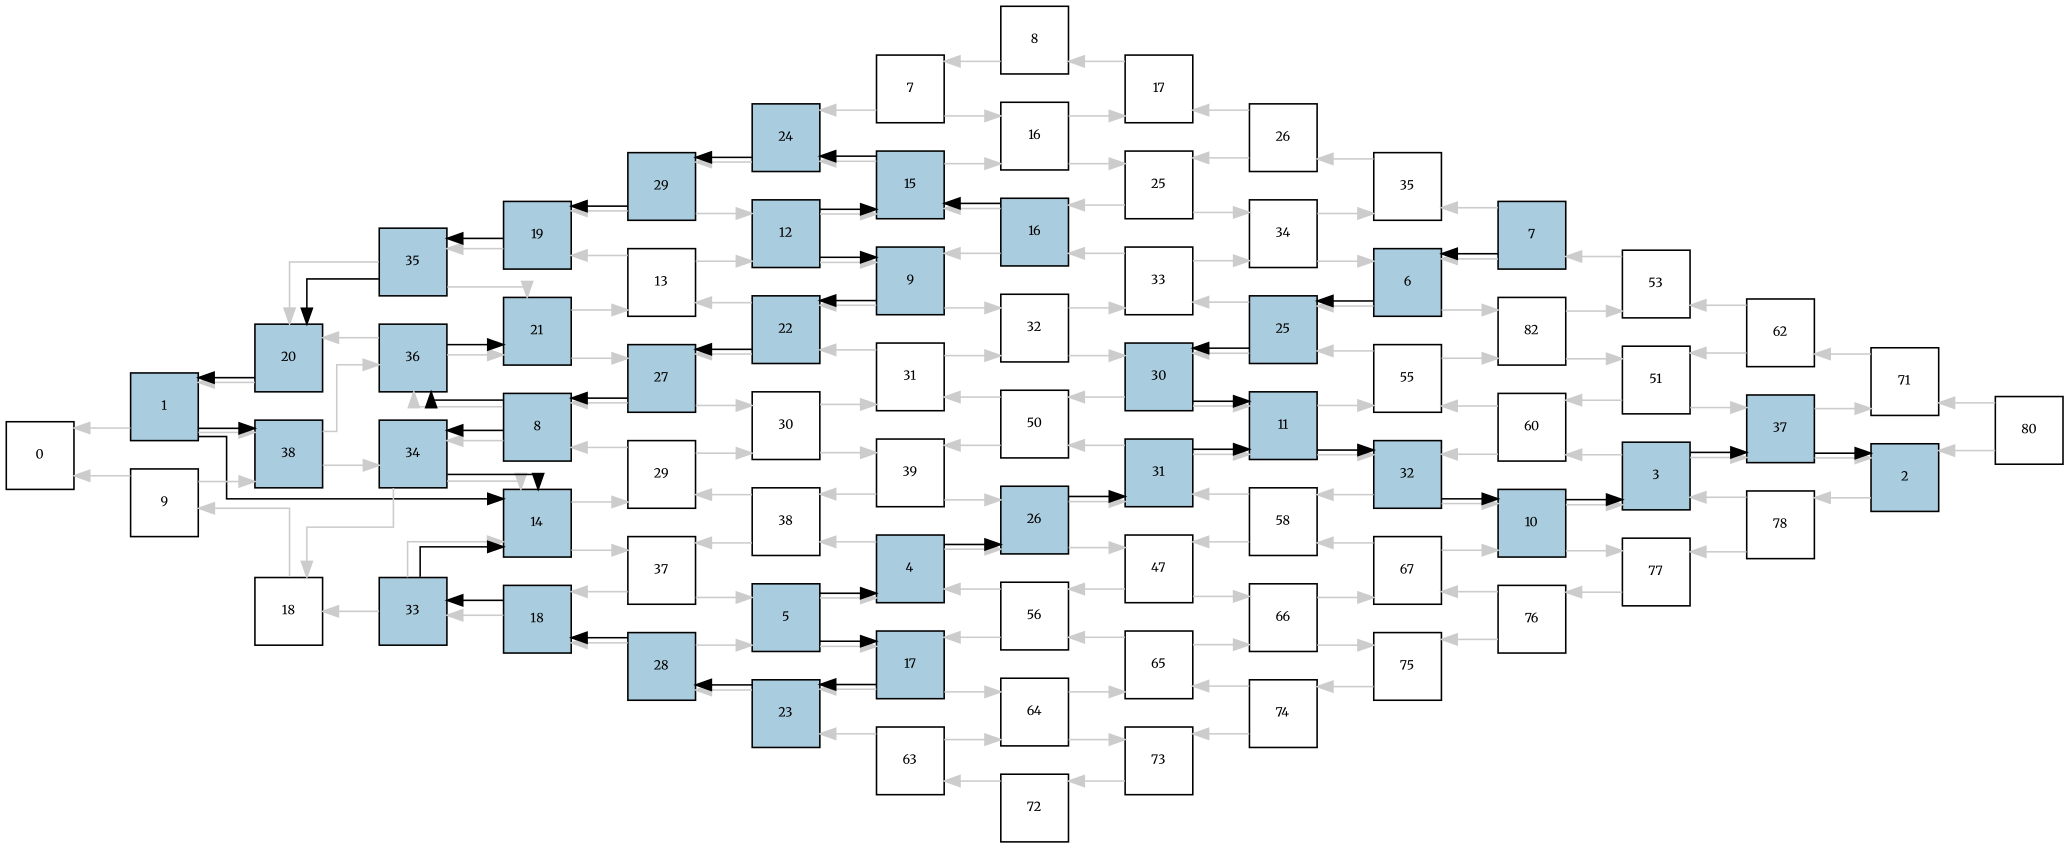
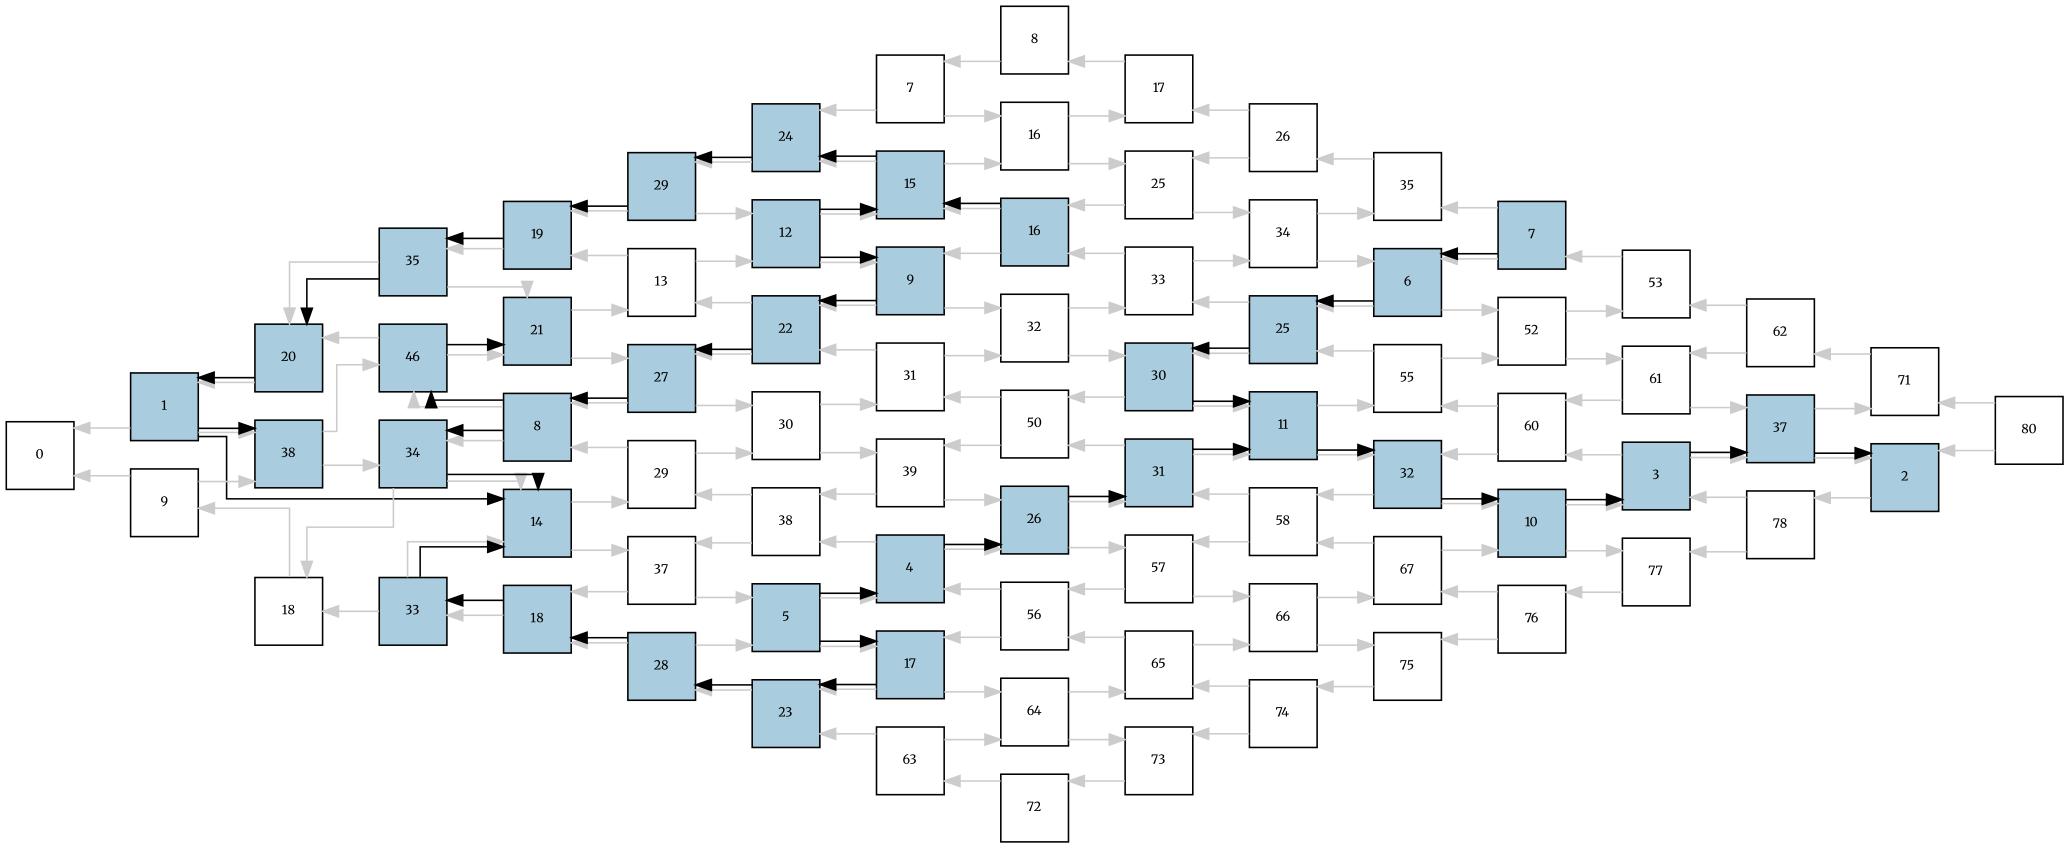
  digraph {
    fontname=Merriweather
    rank=same
    rankdir=LR
    splines=ortho
    node [fillcolor="#ffffff" fixedsize=true fontname=Merriweather fontsize=8 shape=square style=filled]
    edge [constraint=false fontname=Merriweather style=vis]
    0 [width=0.6]
    n2 [fillcolor="#a9ccde" label=1 width=0.6]
    9 [width=0.6]
    n4 [fillcolor="#a9ccde" label=20 width=0.6]
    n5 [fillcolor="#a9ccde" label=38 width=0.6]
    n6 [fillcolor="#a9ccde" label=14 width=0.6]
    18 [width=0.6]
    n8 [fillcolor="#a9ccde" label=35 width=0.6]
-   n9 [fillcolor="#a9ccde" label=36 width=0.6]
+   n9 [fillcolor="#a9ccde" label=46 width=0.6]
    n10 [fillcolor="#a9ccde" label=34 width=0.6]
    n11 [fillcolor="#a9ccde" label=19 width=0.6]
    n12 [fillcolor="#a9ccde" label=21 width=0.6]
    n13 [fillcolor="#a9ccde" label=8 width=0.6]
    n14 [fillcolor="#a9ccde" label=29 width=0.6]
    13 [width=0.6]
    n16 [fillcolor="#a9ccde" label=27 width=0.6]
    n17 [fillcolor="#a9ccde" label=24 width=0.6]
    n18 [fillcolor="#a9ccde" label=12 width=0.6]
    n19 [fillcolor="#a9ccde" label=22 width=0.6]
    7 [width=0.6]
    n21 [fillcolor="#a9ccde" label=15 width=0.6]
    n22 [fillcolor="#a9ccde" label=9 width=0.6]
    8 [width=0.6]
    16 [width=0.6]
    n25 [fillcolor="#a9ccde" label=16 width=0.6]
    17 [width=0.6]
    25 [width=0.6]
    26 [width=0.6]
    n29 [fillcolor="#a9ccde" label=33 width=0.6]
    29 [width=0.6]
    30 [width=0.6]
    n32 [fillcolor="#a9ccde" label=3 width=0.6]
    60 [width=0.6]
    n34 [fillcolor="#a9ccde" label=37 width=0.6]
    78 [width=0.6]
    31 [width=0.6]
    32 [width=0.6]
    33 [width=0.6]
    34 [width=0.6]
    35 [width=0.6]
    n41 [fillcolor="#a9ccde" label=18 width=0.6]
    37 [width=0.6]
    38 [width=0.6]
    39 [width=0.6]
    n45 [label=50 width=0.6]
    n46 [fillcolor="#a9ccde" label=30 width=0.6]
    n47 [fillcolor="#a9ccde" label=25 width=0.6]
    n48 [fillcolor="#a9ccde" label=6 width=0.6]
    n49 [fillcolor="#a9ccde" label=7 width=0.6]
    n50 [fillcolor="#a9ccde" label=28 width=0.6]
    n51 [fillcolor="#a9ccde" label=5 width=0.6]
    n52 [fillcolor="#a9ccde" label=4 width=0.6]
    n53 [fillcolor="#a9ccde" label=26 width=0.6]
    n54 [fillcolor="#a9ccde" label=31 width=0.6]
    n55 [fillcolor="#a9ccde" label=11 width=0.6]
    n56 [label=55 width=0.6]
-   52 [width=0.6 label=82]
+   52 [width=0.6]
    53 [width=0.6]
    n59 [fillcolor="#a9ccde" label=23 width=0.6]
    n60 [fillcolor="#a9ccde" label=17 width=0.6]
    56 [width=0.6]
-   57 [width=0.6 label=47]
+   57 [width=0.6]
    58 [width=0.6]
    n64 [fillcolor="#a9ccde" label=32 width=0.6]
-   61 [width=0.6 label=51]
+   61 [width=0.6]
    62 [width=0.6]
    63 [width=0.6]
    64 [width=0.6]
    65 [width=0.6]
    66 [width=0.6]
    67 [width=0.6]
    n72 [fillcolor="#a9ccde" label=10 width=0.6]
    71 [width=0.6]
    72 [width=0.6]
    73 [width=0.6]
    74 [width=0.6]
    75 [width=0.6]
    76 [width=0.6]
    77 [width=0.6]
    n80 [fillcolor="#a9ccde" label=2 width=0.6]
    80 [width=0.6]
    0 -> n2 [constraint=true style=invis]
    0 -> 9 [constraint=true style=invis]
    n2 -> 0 [color="#cccccc"]
    n2 -> n4 [constraint=true style=invis]
    n2 -> n5 [color="#cccccc"]
    n2 -> n5
    n2 -> n5 [constraint=true style=invis]
    n2 -> n6
    9 -> 0 [color="#cccccc"]
    9 -> n5 [color="#cccccc"]
    9 -> n5 [constraint=true style=invis]
    9 -> 18 [constraint=true style=invis]
    n4 -> n2 [color="#cccccc"]
    n4 -> n2
    n4 -> n8 [constraint=true style=invis]
    n4 -> n9 [constraint=true style=invis]
    n5 -> n9 [color="#cccccc"]
    n5 -> n9 [constraint=true style=invis]
    n5 -> n10 [color="#cccccc"]
    n5 -> n10 [constraint=true style=invis]
    n6 -> 29 [color="#cccccc"]
    n6 -> 29 [constraint=true style=invis]
    n6 -> 37 [color="#cccccc"]
    n6 -> 37 [constraint=true style=invis]
    18 -> 9 [color="#cccccc"]
    18 -> n10 [constraint=true style=invis]
    18 -> n29 [constraint=true style=invis]
    n8 -> n4 [color="#cccccc"]
    n8 -> n4
    n8 -> n11 [constraint=true style=invis]
    n8 -> n12 [color="#cccccc"]
    n8 -> n12 [constraint=true style=invis]
    n9 -> n4 [color="#cccccc"]
    n9 -> n12 [color="#cccccc"]
    n9 -> n12
    n9 -> n12 [constraint=true style=invis]
    n9 -> n13 [constraint=true style=invis]
    n10 -> n6 [color="#cccccc"]
    n10 -> n6
    n10 -> n6 [constraint=true style=invis]
    n10 -> 18 [color="#cccccc"]
    n10 -> n13 [constraint=true style=invis]
    n11 -> n8 [color="#cccccc"]
    n11 -> n8
    n11 -> n14 [constraint=true style=invis]
    n11 -> 13 [constraint=true style=invis]
    n12 -> 13 [color="#cccccc"]
    n12 -> 13 [constraint=true style=invis]
    n12 -> n16 [color="#cccccc"]
    n12 -> n16 [constraint=true style=invis]
    n13 -> n9 [color="#cccccc"]
    n13 -> n9
    n13 -> n10 [color="#cccccc"]
    n13 -> n10
    n13 -> n16 [constraint=true style=invis]
    n13 -> 29 [constraint=true style=invis]
    n14 -> n11 [color="#cccccc"]
    n14 -> n11
    n14 -> n17 [constraint=true style=invis]
    n14 -> n18 [color="#cccccc"]
    n14 -> n18 [constraint=true style=invis]
    13 -> n11 [color="#cccccc"]
    13 -> n18 [color="#cccccc"]
    13 -> n18 [constraint=true style=invis]
    13 -> n19 [constraint=true style=invis]
    n16 -> n13 [color="#cccccc"]
    n16 -> n13
    n16 -> n19 [constraint=true style=invis]
    n16 -> 30 [color="#cccccc"]
    n16 -> 30 [constraint=true style=invis]
    n17 -> n14 [color="#cccccc"]
    n17 -> n14
    n17 -> 7 [constraint=true style=invis]
    n17 -> n21 [constraint=true style=invis]
    n18 -> n21 [color="#cccccc"]
    n18 -> n21
    n18 -> n21 [constraint=true style=invis]
    n18 -> n22 [color="#cccccc"]
    n18 -> n22
    n18 -> n22 [constraint=true style=invis]
    n19 -> 13 [color="#cccccc"]
    n19 -> n16 [color="#cccccc"]
    n19 -> n16
    n19 -> n22 [constraint=true style=invis]
    n19 -> 31 [constraint=true style=invis]
    7 -> n17 [color="#cccccc"]
    7 -> 8 [constraint=true style=invis]
    7 -> 16 [color="#cccccc"]
    7 -> 16 [constraint=true style=invis]
    n21 -> n17 [color="#cccccc"]
    n21 -> n17
    n21 -> 16 [color="#cccccc"]
    n21 -> 16 [constraint=true style=invis]
    n21 -> n25 [constraint=true style=invis]
    n22 -> n19 [color="#cccccc"]
    n22 -> n19
    n22 -> n25 [constraint=true style=invis]
    n22 -> 32 [color="#cccccc"]
    n22 -> 32 [constraint=true style=invis]
    8 -> 7 [color="#cccccc"]
    8 -> 17 [constraint=true style=invis]
    16 -> 17 [color="#cccccc"]
    16 -> 17 [constraint=true style=invis]
    16 -> 25 [color="#cccccc"]
    16 -> 25 [constraint=true style=invis]
    n25 -> n21 [color="#cccccc"]
    n25 -> n21
    n25 -> n22 [color="#cccccc"]
    n25 -> 25 [constraint=true style=invis]
    n25 -> 33 [constraint=true style=invis]
    17 -> 8 [color="#cccccc"]
    17 -> 26 [constraint=true style=invis]
    25 -> n25 [color="#cccccc"]
    25 -> 26 [constraint=true style=invis]
    25 -> 34 [color="#cccccc"]
    25 -> 34 [constraint=true style=invis]
    26 -> 17 [color="#cccccc"]
    26 -> 25 [color="#cccccc"]
    26 -> 35 [constraint=true style=invis]
    n29 -> n6 [color="#cccccc"]
    n29 -> n6
    n29 -> n6 [constraint=true style=invis]
    n29 -> 18 [color="#cccccc"]
    n29 -> n41 [constraint=true style=invis]
    29 -> n13 [color="#cccccc"]
    29 -> 30 [color="#cccccc"]
    29 -> 30 [constraint=true style=invis]
    29 -> 38 [constraint=true style=invis]
    30 -> 31 [color="#cccccc"]
    30 -> 31 [constraint=true style=invis]
    30 -> 39 [color="#cccccc"]
    30 -> 39 [constraint=true style=invis]
    n32 -> 60 [color="#cccccc"]
    n32 -> n34 [color="#cccccc"]
    n32 -> n34
    n32 -> n34 [constraint=true style=invis]
    n32 -> 78 [constraint=true style=invis]
    60 -> n32 [constraint=true style=invis]
    60 -> n56 [color="#cccccc"]
    60 -> n64 [color="#cccccc"]
    60 -> 61 [constraint=true style=invis]
    n34 -> 71 [color="#cccccc"]
    n34 -> 71 [constraint=true style=invis]
    n34 -> n80 [color="#cccccc"]
    n34 -> n80
    n34 -> n80 [constraint=true style=invis]
    78 -> n32 [color="#cccccc"]
    78 -> 77 [color="#cccccc"]
    78 -> n80 [constraint=true style=invis]
    31 -> n19 [color="#cccccc"]
    31 -> 32 [color="#cccccc"]
    31 -> 32 [constraint=true style=invis]
    31 -> n45 [constraint=true style=invis]
    32 -> 33 [color="#cccccc"]
    32 -> 33 [constraint=true style=invis]
    32 -> n46 [color="#cccccc"]
    32 -> n46 [constraint=true style=invis]
    33 -> n25 [color="#cccccc"]
    33 -> 34 [color="#cccccc"]
    33 -> 34 [constraint=true style=invis]
    33 -> n47 [constraint=true style=invis]
    34 -> 35 [color="#cccccc"]
    34 -> 35 [constraint=true style=invis]
    34 -> n48 [color="#cccccc"]
    34 -> n48 [constraint=true style=invis]
    35 -> 26 [color="#cccccc"]
    35 -> n49 [constraint=true style=invis]
    n41 -> n29 [color="#cccccc"]
    n41 -> n29
    n41 -> 37 [constraint=true style=invis]
    n41 -> n50 [constraint=true style=invis]
    37 -> n41 [color="#cccccc"]
    37 -> 38 [constraint=true style=invis]
    37 -> n51 [color="#cccccc"]
    37 -> n51 [constraint=true style=invis]
    38 -> 29 [color="#cccccc"]
    38 -> 37 [color="#cccccc"]
    38 -> 39 [constraint=true style=invis]
    38 -> n52 [constraint=true style=invis]
    39 -> 38 [color="#cccccc"]
    39 -> n45 [constraint=true style=invis]
    39 -> n53 [color="#cccccc"]
    39 -> n53 [constraint=true style=invis]
    n45 -> 31 [color="#cccccc"]
    n45 -> 39 [color="#cccccc"]
    n45 -> n46 [constraint=true style=invis]
    n45 -> n54 [constraint=true style=invis]
    n46 -> n45 [color="#cccccc"]
    n46 -> n47 [constraint=true style=invis]
    n46 -> n55 [color="#cccccc"]
    n46 -> n55
    n46 -> n55 [constraint=true style=invis]
    n47 -> 33 [color="#cccccc"]
    n47 -> n46 [color="#cccccc"]
    n47 -> n46
    n47 -> n48 [constraint=true style=invis]
    n47 -> n56 [constraint=true style=invis]
    n48 -> n47 [color="#cccccc"]
    n48 -> n47
    n48 -> n49 [constraint=true style=invis]
    n48 -> 52 [color="#cccccc"]
    n48 -> 52 [constraint=true style=invis]
    n49 -> 35 [color="#cccccc"]
    n49 -> n48 [color="#cccccc"]
    n49 -> n48
    n49 -> 53 [constraint=true style=invis]
    n50 -> n41 [color="#cccccc"]
    n50 -> n41
    n50 -> n51 [color="#cccccc"]
    n50 -> n51 [constraint=true style=invis]
    n50 -> n59 [constraint=true style=invis]
    n51 -> n52 [color="#cccccc"]
    n51 -> n52
    n51 -> n52 [constraint=true style=invis]
    n51 -> n60 [color="#cccccc"]
    n51 -> n60
    n51 -> n60 [constraint=true style=invis]
    n52 -> 38 [color="#cccccc"]
    n52 -> n53 [color="#cccccc"]
    n52 -> n53
    n52 -> n53 [constraint=true style=invis]
    n52 -> 56 [constraint=true style=invis]
    n53 -> n54 [color="#cccccc"]
    n53 -> n54
    n53 -> n54 [constraint=true style=invis]
    n53 -> 57 [color="#cccccc"]
    n53 -> 57 [constraint=true style=invis]
    n54 -> n45 [color="#cccccc"]
    n54 -> n55 [color="#cccccc"]
    n54 -> n55
    n54 -> n55 [constraint=true style=invis]
    n54 -> 58 [constraint=true style=invis]
    n55 -> n56 [color="#cccccc"]
    n55 -> n56 [constraint=true style=invis]
    n55 -> n64 [color="#cccccc"]
    n55 -> n64
    n55 -> n64 [constraint=true style=invis]
    n56 -> 60 [constraint=true style=invis]
    n56 -> n47 [color="#cccccc"]
    n56 -> 52 [color="#cccccc"]
    n56 -> 52 [constraint=true style=invis]
    52 -> 53 [color="#cccccc"]
    52 -> 53 [constraint=true style=invis]
    52 -> 61 [color="#cccccc"]
    52 -> 61 [constraint=true style=invis]
    53 -> n49 [color="#cccccc"]
    53 -> 62 [constraint=true style=invis]
    n59 -> n50 [color="#cccccc"]
    n59 -> n50
    n59 -> n60 [constraint=true style=invis]
    n59 -> 63 [constraint=true style=invis]
    n60 -> n59 [color="#cccccc"]
    n60 -> n59
    n60 -> 56 [constraint=true style=invis]
    n60 -> 64 [color="#cccccc"]
    n60 -> 64 [constraint=true style=invis]
    56 -> n52 [color="#cccccc"]
    56 -> n60 [color="#cccccc"]
    56 -> 57 [constraint=true style=invis]
    56 -> 65 [constraint=true style=invis]
    57 -> 56 [color="#cccccc"]
    57 -> 58 [constraint=true style=invis]
    57 -> 66 [color="#cccccc"]
    57 -> 66 [constraint=true style=invis]
    58 -> n54 [color="#cccccc"]
    58 -> 57 [color="#cccccc"]
    58 -> n64 [constraint=true style=invis]
    58 -> 67 [constraint=true style=invis]
    n64 -> 60 [constraint=true style=invis]
    n64 -> 58 [color="#cccccc"]
    n64 -> n72 [color="#cccccc"]
    n64 -> n72
    n64 -> n72 [constraint=true style=invis]
    61 -> 60 [color="#cccccc"]
    61 -> n34 [color="#cccccc"]
    61 -> n34 [constraint=true style=invis]
    61 -> 62 [constraint=true style=invis]
    62 -> 53 [color="#cccccc"]
    62 -> 61 [color="#cccccc"]
    62 -> 71 [constraint=true style=invis]
    63 -> n59 [color="#cccccc"]
    63 -> 64 [color="#cccccc"]
    63 -> 64 [constraint=true style=invis]
    63 -> 72 [constraint=true style=invis]
    64 -> 65 [color="#cccccc"]
    64 -> 65 [constraint=true style=invis]
    64 -> 73 [color="#cccccc"]
    64 -> 73 [constraint=true style=invis]
    65 -> 56 [color="#cccccc"]
    65 -> 66 [color="#cccccc"]
    65 -> 66 [constraint=true style=invis]
    65 -> 74 [constraint=true style=invis]
    66 -> 67 [color="#cccccc"]
    66 -> 67 [constraint=true style=invis]
    66 -> 75 [color="#cccccc"]
    66 -> 75 [constraint=true style=invis]
    67 -> 58 [color="#cccccc"]
    67 -> n72 [color="#cccccc"]
    67 -> n72 [constraint=true style=invis]
    67 -> 76 [constraint=true style=invis]
    n72 -> n32 [color="#cccccc"]
    n72 -> n32
    n72 -> n32 [constraint=true style=invis]
    n72 -> 77 [color="#cccccc"]
    n72 -> 77 [constraint=true style=invis]
    71 -> 62 [color="#cccccc"]
    71 -> 80 [constraint=true style=invis]
    72 -> 63 [color="#cccccc"]
    72 -> 73 [constraint=true style=invis]
    73 -> 72 [color="#cccccc"]
    73 -> 74 [constraint=true style=invis]
    74 -> 65 [color="#cccccc"]
    74 -> 73 [color="#cccccc"]
    74 -> 75 [constraint=true style=invis]
    75 -> 74 [color="#cccccc"]
    75 -> 76 [constraint=true style=invis]
    76 -> 67 [color="#cccccc"]
    76 -> 75 [color="#cccccc"]
    76 -> 77 [constraint=true style=invis]
    77 -> 78 [constraint=true style=invis]
    77 -> 76 [color="#cccccc"]
    n80 -> 78 [color="#cccccc"]
    n80 -> 80 [constraint=true style=invis]
    80 -> 71 [color="#cccccc"]
    80 -> n80 [color="#cccccc"]
  }
